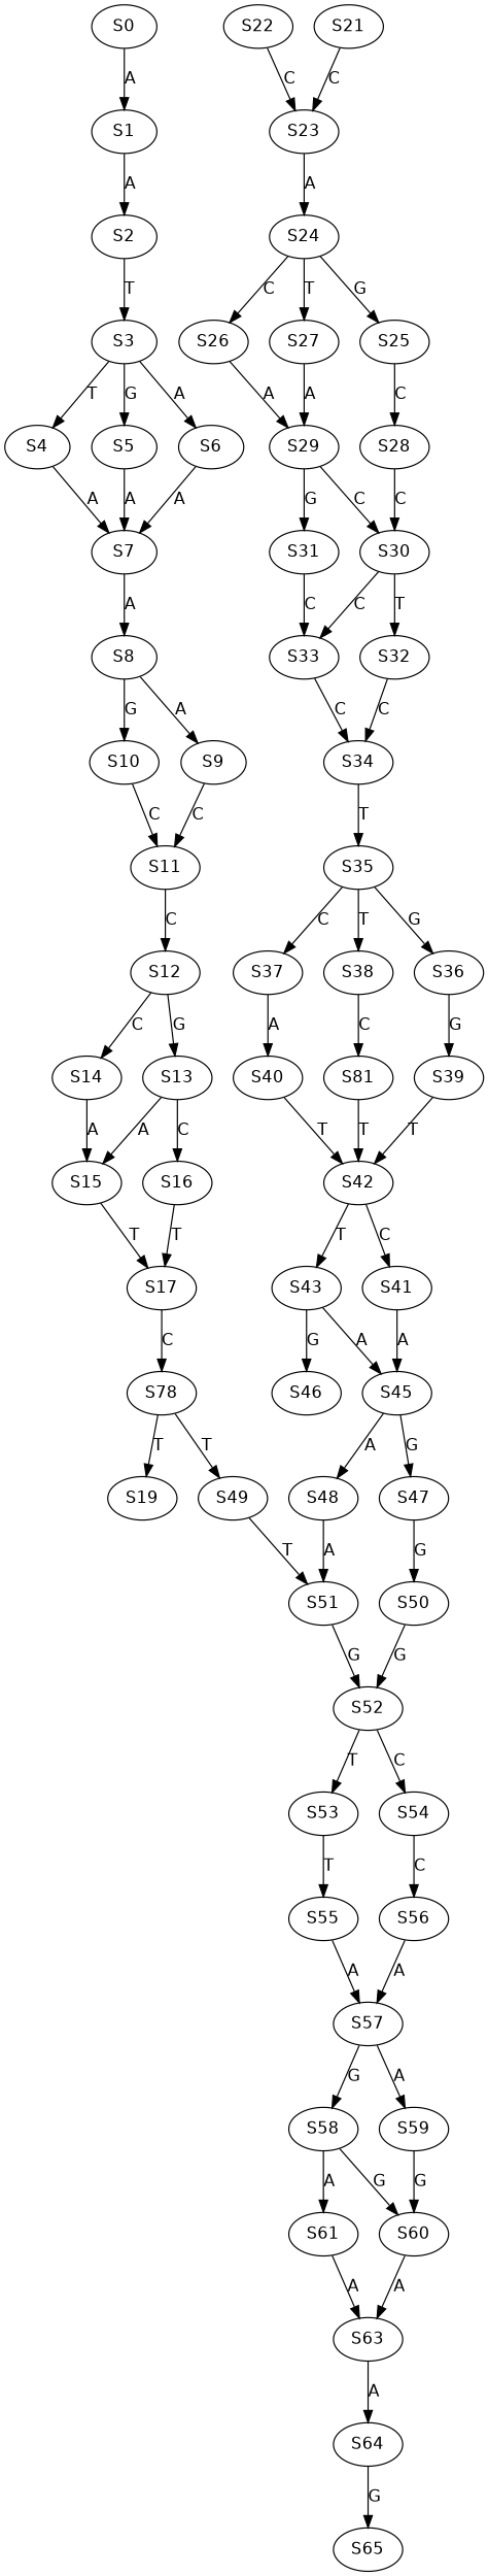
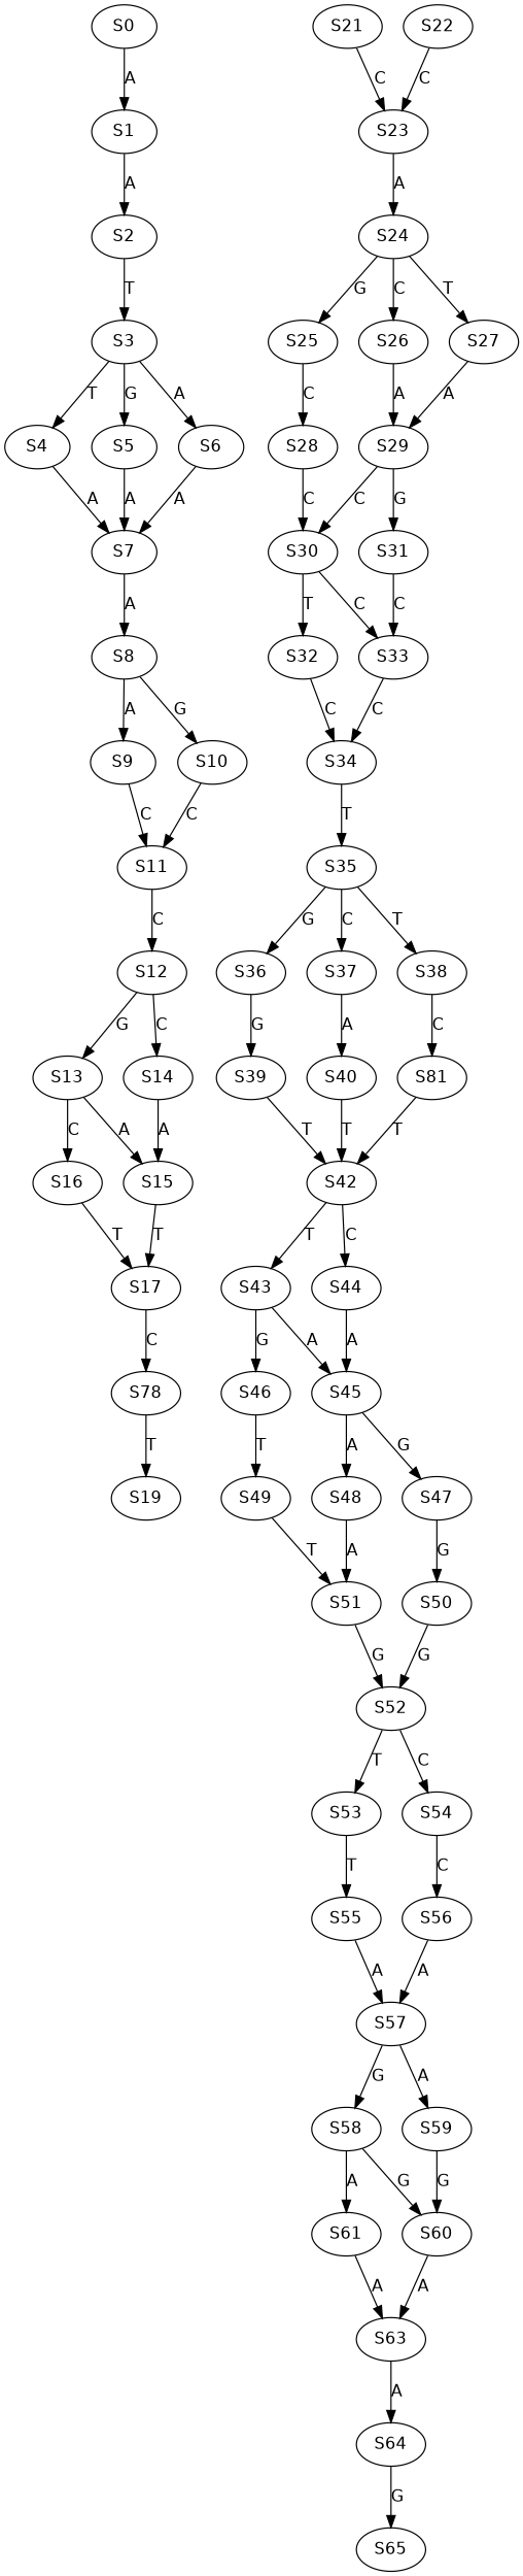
  strict digraph {
    fontname="DejaVu Sans"
    node [fontname="DejaVu Sans"]
    edge [fontname="DejaVu Sans"]
    S0
    S1
    S2
    S3
    S4
    S5
    S6
    S7
    S8
    S9
    S10
    S11
    S12
    S13
    S14
    S15
    S16
    S17
    n19 [label=S78]
    S19
    S21
    S23
    S22
    S24
    S25
    S26
    S27
    S28
    S29
    S30
    S31
    S32
    S33
    S34
    S35
    S36
    S37
    S38
    S39
    S40
    n41 [label=S81]
    S42
    S43
-   S44 [label=S41]
+   S44
    S45
    S46
    S47
    S48
    S49
    S50
    S51
    S52
    S53
    S54
    S55
    S56
    S57
    S58
    S59
    S60
    S61
    S63
    S64
    S65
    S0 -> S1 [label=A]
    S1 -> S2 [label=A]
    S2 -> S3 [label=T]
    S3 -> S4 [label=T]
    S3 -> S5 [label=G]
    S3 -> S6 [label=A]
    S4 -> S7 [label=A]
    S5 -> S7 [label=A]
    S6 -> S7 [label=A]
    S7 -> S8 [label=A]
    S8 -> S9 [label=A]
    S8 -> S10 [label=G]
    S9 -> S11 [label=C]
    S10 -> S11 [label=C]
    S11 -> S12 [label=C]
    S12 -> S13 [label=G]
    S12 -> S14 [label=C]
    S13 -> S15 [label=A]
    S13 -> S16 [label=C]
    S14 -> S15 [label=A]
    S15 -> S17 [label=T]
    S16 -> S17 [label=T]
    S17 -> n19 [label=C]
    n19 -> S19 [label=T]
    S21 -> S23 [label=C]
    S23 -> S24 [label=A]
    S22 -> S23 [label=C]
    S24 -> S25 [label=G]
    S24 -> S26 [label=C]
    S24 -> S27 [label=T]
    S25 -> S28 [label=C]
    S26 -> S29 [label=A]
    S27 -> S29 [label=A]
    S28 -> S30 [label=C]
    S29 -> S30 [label=C]
    S29 -> S31 [label=G]
    S30 -> S32 [label=T]
    S30 -> S33 [label=C]
    S31 -> S33 [label=C]
    S32 -> S34 [label=C]
    S33 -> S34 [label=C]
    S34 -> S35 [label=T]
    S35 -> S36 [label=G]
    S35 -> S37 [label=C]
    S35 -> S38 [label=T]
    S36 -> S39 [label=G]
    S37 -> S40 [label=A]
    S38 -> n41 [label=C]
    S39 -> S42 [label=T]
    S40 -> S42 [label=T]
    n41 -> S42 [label=T]
    S42 -> S43 [label=T]
    S42 -> S44 [label=C]
    S43 -> S45 [label=A]
    S43 -> S46 [label=G]
    S44 -> S45 [label=A]
    S45 -> S47 [label=G]
    S45 -> S48 [label=A]
-   n19 -> S49 [label=T]
+   S46 -> S49 [label=T]
    S47 -> S50 [label=G]
    S48 -> S51 [label=A]
    S49 -> S51 [label=T]
    S50 -> S52 [label=G]
    S51 -> S52 [label=G]
    S52 -> S53 [label=T]
    S52 -> S54 [label=C]
    S53 -> S55 [label=T]
    S54 -> S56 [label=C]
    S55 -> S57 [label=A]
    S56 -> S57 [label=A]
    S57 -> S58 [label=G]
    S57 -> S59 [label=A]
    S58 -> S60 [label=G]
    S58 -> S61 [label=A]
    S59 -> S60 [label=G]
    S60 -> S63 [label=A]
    S61 -> S63 [label=A]
    S63 -> S64 [label=A]
    S64 -> S65 [label=G]
  }
